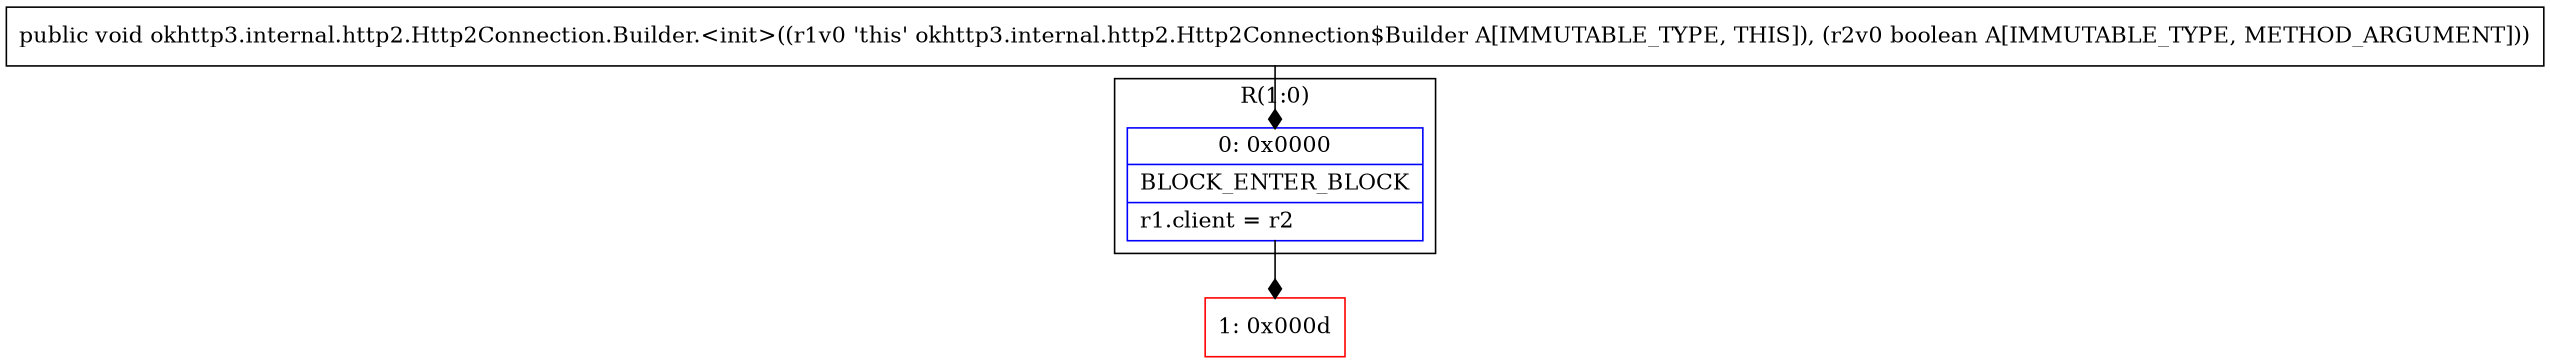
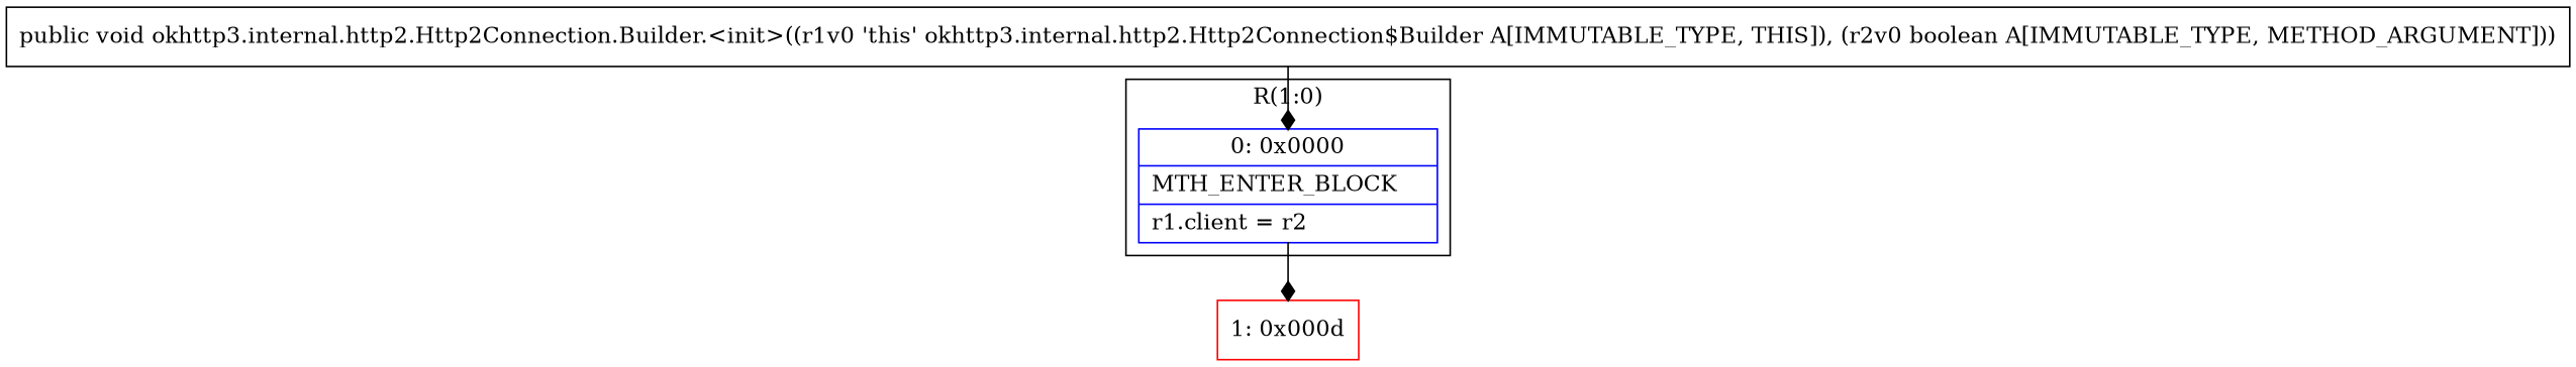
  digraph {
    node [shape=record]
    edge [arrowhead=diamond]
-   n1 [color=blue label="{0\:\ 0x0000|BLOCK_ENTER_BLOCK\l|r1.client = r2\l}"]
+   n1 [color=blue label="{0\:\ 0x0000|MTH_ENTER_BLOCK\l|r1.client = r2\l}"]
    n2 [color=red label="{1\:\ 0x000d}"]
    n3 [label="{public void okhttp3.internal.http2.Http2Connection.Builder.\<init\>((r1v0 'this' okhttp3.internal.http2.Http2Connection$Builder A[IMMUTABLE_TYPE, THIS]), (r2v0 boolean A[IMMUTABLE_TYPE, METHOD_ARGUMENT])) }"]
    subgraph cluster_1 {
      label="R(1:0)"
      n1
    }
    n1 -> n2
    n3 -> n1
  }
